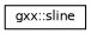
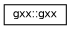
  digraph {
    rankdir=LR
-   n1 [color=black fillcolor=white fontname=Helvetica fontsize=10 height=0.2 label="gxx::sline" shape=record style=filled width=0.4]
+   n1 [color=black fillcolor=white fontname=Helvetica fontsize=10 height=0.2 label="gxx::gxx" shape=record style=filled width=0.4]
  }
